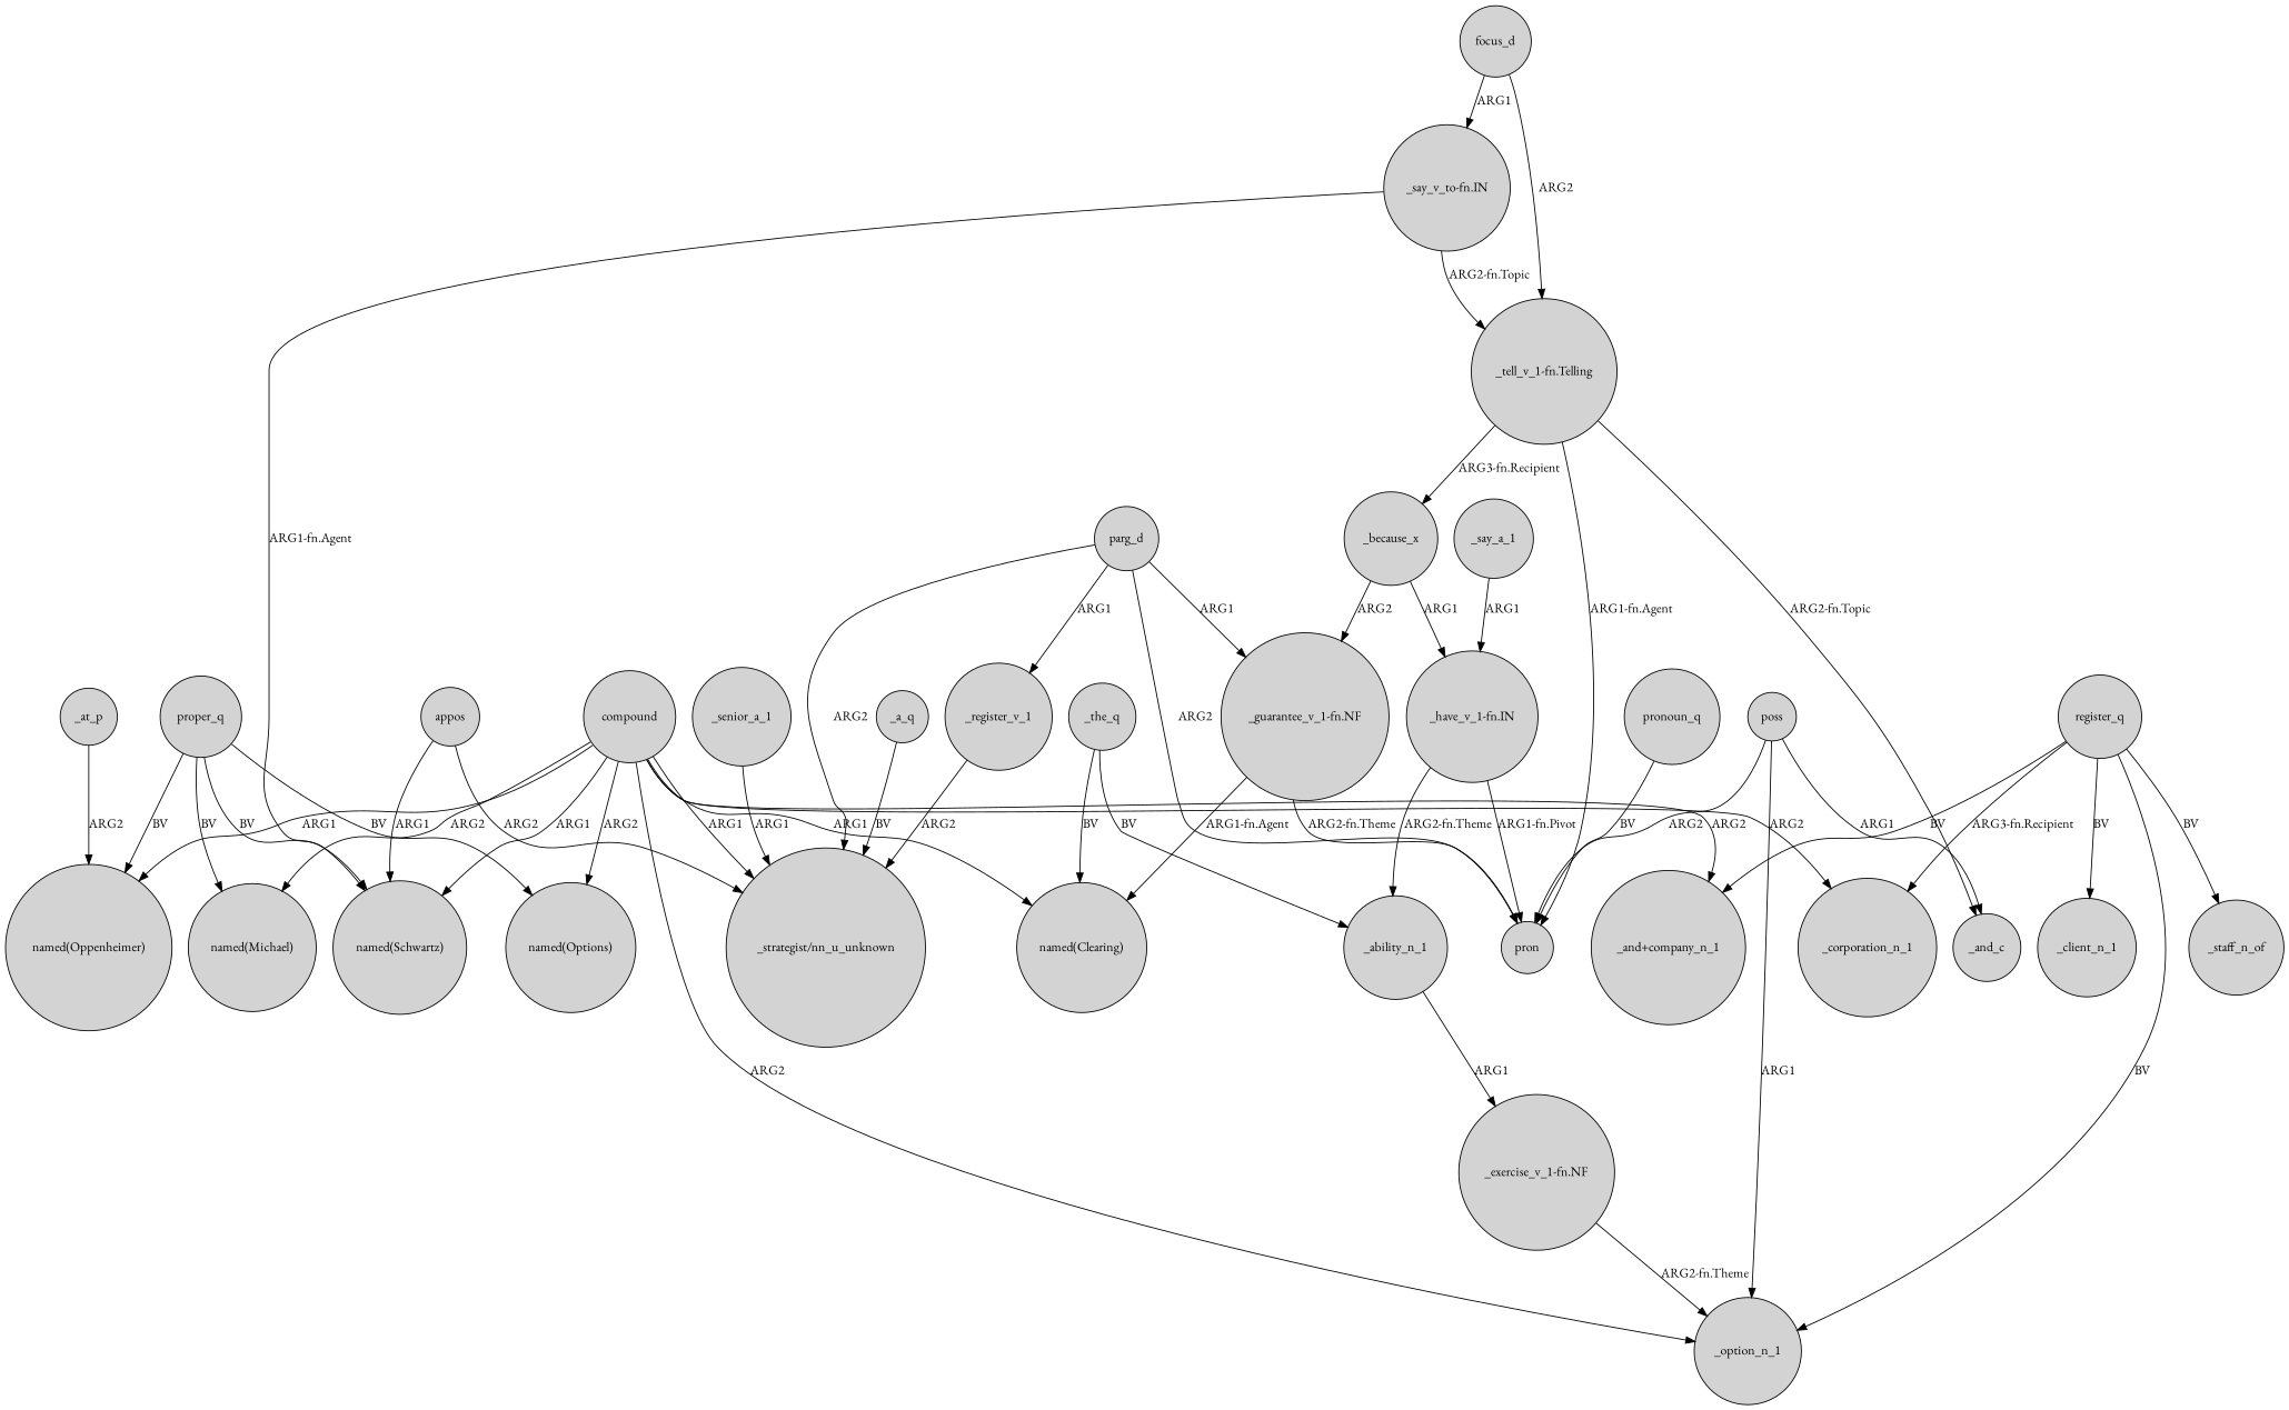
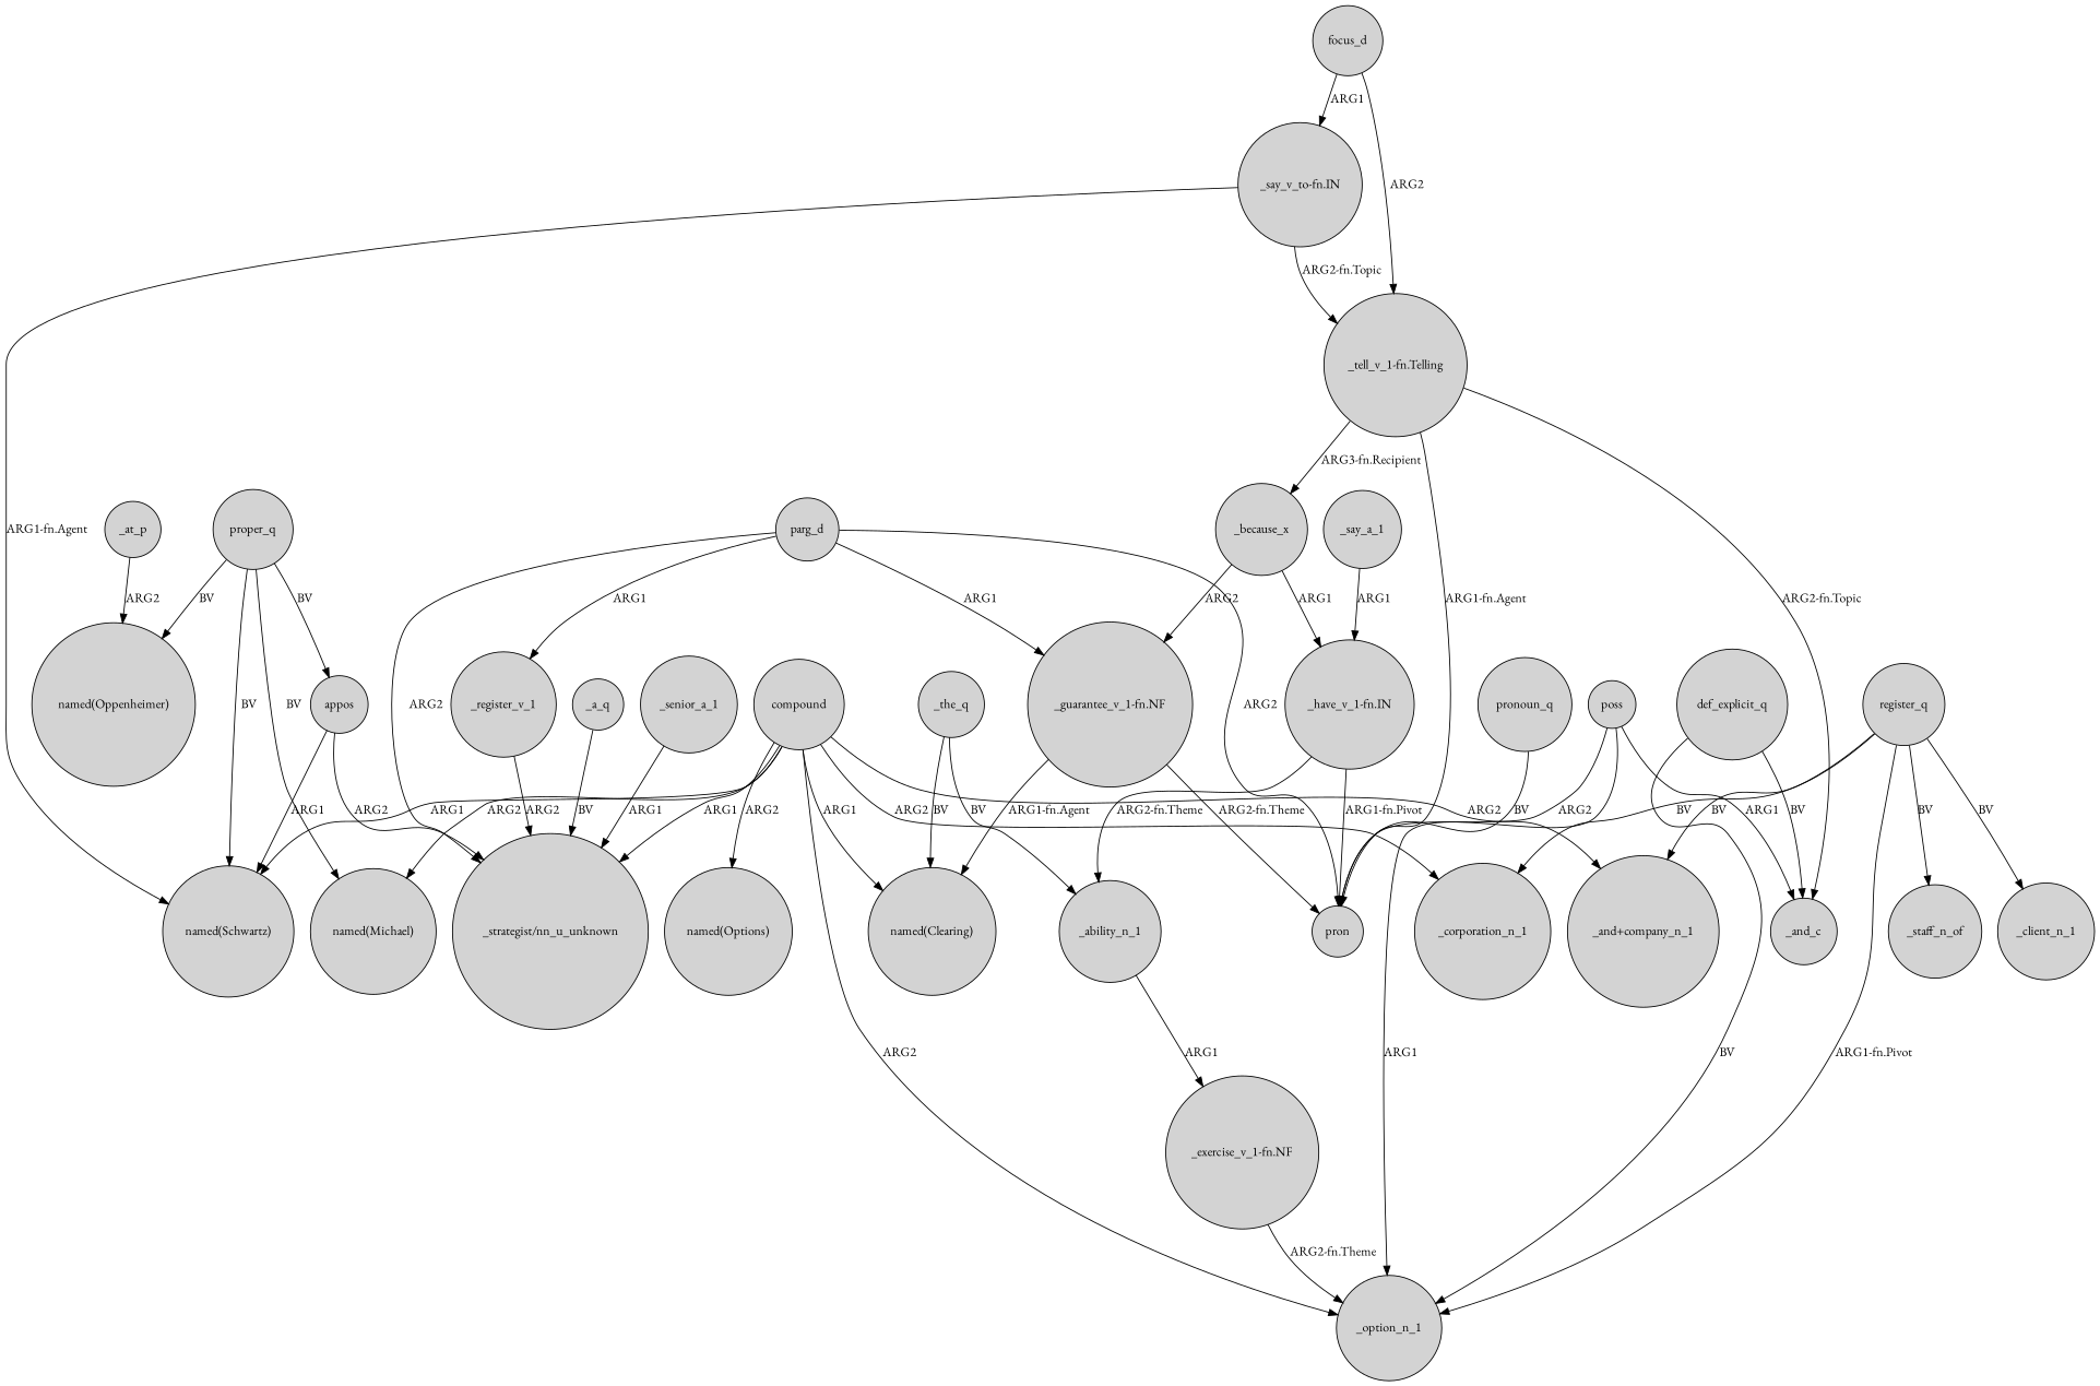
  digraph {
    fontname="EB Garamond"
    node [fontname="EB Garamond" shape=circle style=filled]
    edge [fontname="EB Garamond"]
    proper_q
    "named(Oppenheimer)"
    "named(Options)"
    "named(Michael)"
    "named(Schwartz)"
    compound
    "named(Clearing)"
    _option_n_1
    _corporation_n_1
    "_strategist/nn_u_unknown"
    "_and+company_n_1"
    _because_x
    "_guarantee_v_1-fn.NF"
    "_have_v_1-fn.IN"
    pron
    _ability_n_1
    poss
    _and_c
    parg_d
    _register_v_1
    "_tell_v_1-fn.Telling"
    _the_q
    "_exercise_v_1-fn.NF"
    n24 [label=register_q]
    _staff_n_of
    _client_n_1
+   def_explicit_q
    n28 [label=_say_a_1]
    pronoun_q
    _senior_a_1
    "_say_v_to-fn.IN"
    focus_d
    _at_p
    appos
    _a_q
    proper_q -> "named(Oppenheimer)" [label=BV]
-   proper_q -> "named(Options)" [label=BV]
+   proper_q -> appos [label=BV]
    proper_q -> "named(Michael)" [label=BV]
    proper_q -> "named(Schwartz)" [label=BV]
-   compound -> "named(Oppenheimer)" [label=ARG1]
    compound -> "named(Options)" [label=ARG2]
    compound -> "named(Michael)" [label=ARG2]
    compound -> "named(Schwartz)" [label=ARG1]
    compound -> "named(Clearing)" [label=ARG1]
    compound -> _option_n_1 [label=ARG2]
    compound -> _corporation_n_1 [label=ARG2]
    compound -> "_strategist/nn_u_unknown" [label=ARG1]
    compound -> "_and+company_n_1" [label=ARG2]
    _because_x -> "_guarantee_v_1-fn.NF" [label=ARG2]
    _because_x -> "_have_v_1-fn.IN" [label=ARG1]
    "_guarantee_v_1-fn.NF" -> "named(Clearing)" [label="ARG1-fn.Agent"]
    "_guarantee_v_1-fn.NF" -> pron [label="ARG2-fn.Theme"]
    "_have_v_1-fn.IN" -> pron [label="ARG1-fn.Pivot"]
    "_have_v_1-fn.IN" -> _ability_n_1 [label="ARG2-fn.Theme"]
    _ability_n_1 -> "_exercise_v_1-fn.NF" [label=ARG1]
    poss -> _option_n_1 [label=ARG1]
    poss -> pron [label=ARG2]
    poss -> _and_c [label=ARG1]
    parg_d -> "_strategist/nn_u_unknown" [label=ARG2]
    parg_d -> "_guarantee_v_1-fn.NF" [label=ARG1]
    parg_d -> pron [label=ARG2]
    parg_d -> _register_v_1 [label=ARG1]
    _register_v_1 -> "_strategist/nn_u_unknown" [label=ARG2]
    "_tell_v_1-fn.Telling" -> _because_x [label="ARG3-fn.Recipient"]
    "_tell_v_1-fn.Telling" -> pron [label="ARG1-fn.Agent"]
    "_tell_v_1-fn.Telling" -> _and_c [label="ARG2-fn.Topic"]
    _the_q -> "named(Clearing)" [label=BV]
    _the_q -> _ability_n_1 [label=BV]
    "_exercise_v_1-fn.NF" -> _option_n_1 [label="ARG2-fn.Theme"]
-   n24 -> _option_n_1 [label=BV]
-   n24 -> _corporation_n_1 [label="ARG3-fn.Recipient"]
+   n24 -> _option_n_1 [label="ARG1-fn.Pivot"]
+   n24 -> _corporation_n_1 [label=BV]
    n24 -> "_and+company_n_1" [label=BV]
    n24 -> _staff_n_of [label=BV]
    n24 -> _client_n_1 [label=BV]
+   def_explicit_q -> _option_n_1 [label=BV]
+   def_explicit_q -> _and_c [label=BV]
    n28 -> "_have_v_1-fn.IN" [label=ARG1]
    pronoun_q -> pron [label=BV]
    _senior_a_1 -> "_strategist/nn_u_unknown" [label=ARG1]
    "_say_v_to-fn.IN" -> "named(Schwartz)" [label="ARG1-fn.Agent"]
    "_say_v_to-fn.IN" -> "_tell_v_1-fn.Telling" [label="ARG2-fn.Topic"]
    focus_d -> "_tell_v_1-fn.Telling" [label=ARG2]
    focus_d -> "_say_v_to-fn.IN" [label=ARG1]
    _at_p -> "named(Oppenheimer)" [label=ARG2]
    appos -> "named(Schwartz)" [label=ARG1]
    appos -> "_strategist/nn_u_unknown" [label=ARG2]
    _a_q -> "_strategist/nn_u_unknown" [label=BV]
  }
